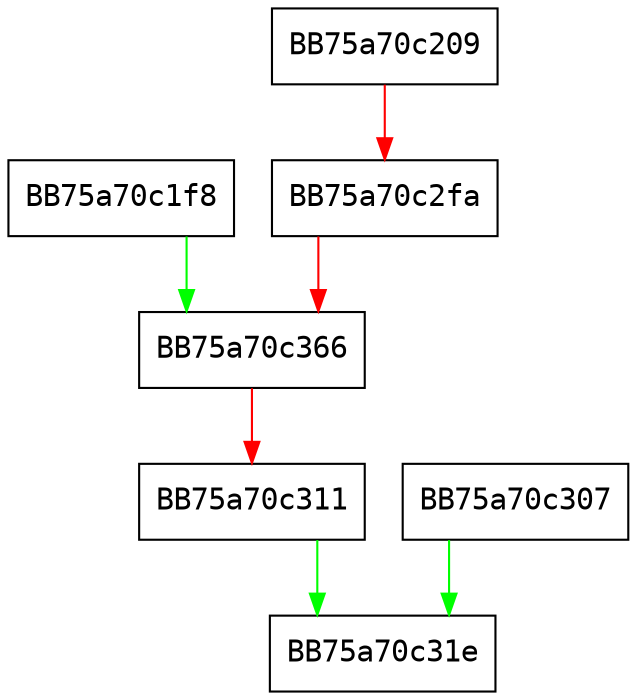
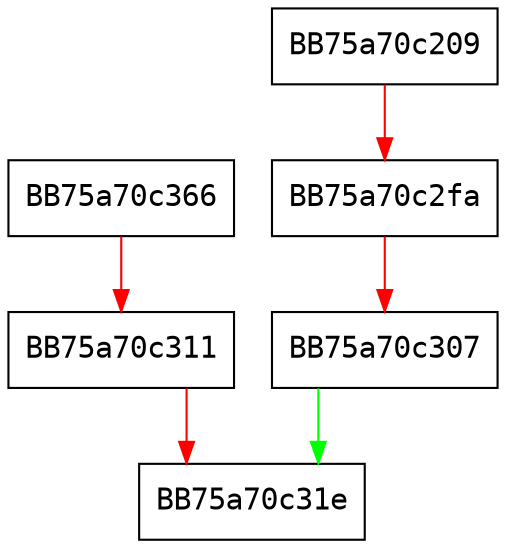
  digraph {
    fontname="DejaVu Sans Mono"
    splines=ortho
    node [fontname="DejaVu Sans Mono" shape=box]
    edge [color=red fontname="DejaVu Sans Mono"]
-   BB75a70c1f8
    BB75a70c366
    BB75a70c311
    BB75a70c209
    BB75a70c2fa
    BB75a70c307
    BB75a70c31e
-   BB75a70c1f8 -> BB75a70c366 [color=green]
    BB75a70c366 -> BB75a70c311
-   BB75a70c311 -> BB75a70c31e [color=green]
+   BB75a70c311 -> BB75a70c31e
    BB75a70c209 -> BB75a70c2fa
-   BB75a70c2fa -> BB75a70c366
+   BB75a70c2fa -> BB75a70c307
    BB75a70c307 -> BB75a70c31e [color=green]
  }
